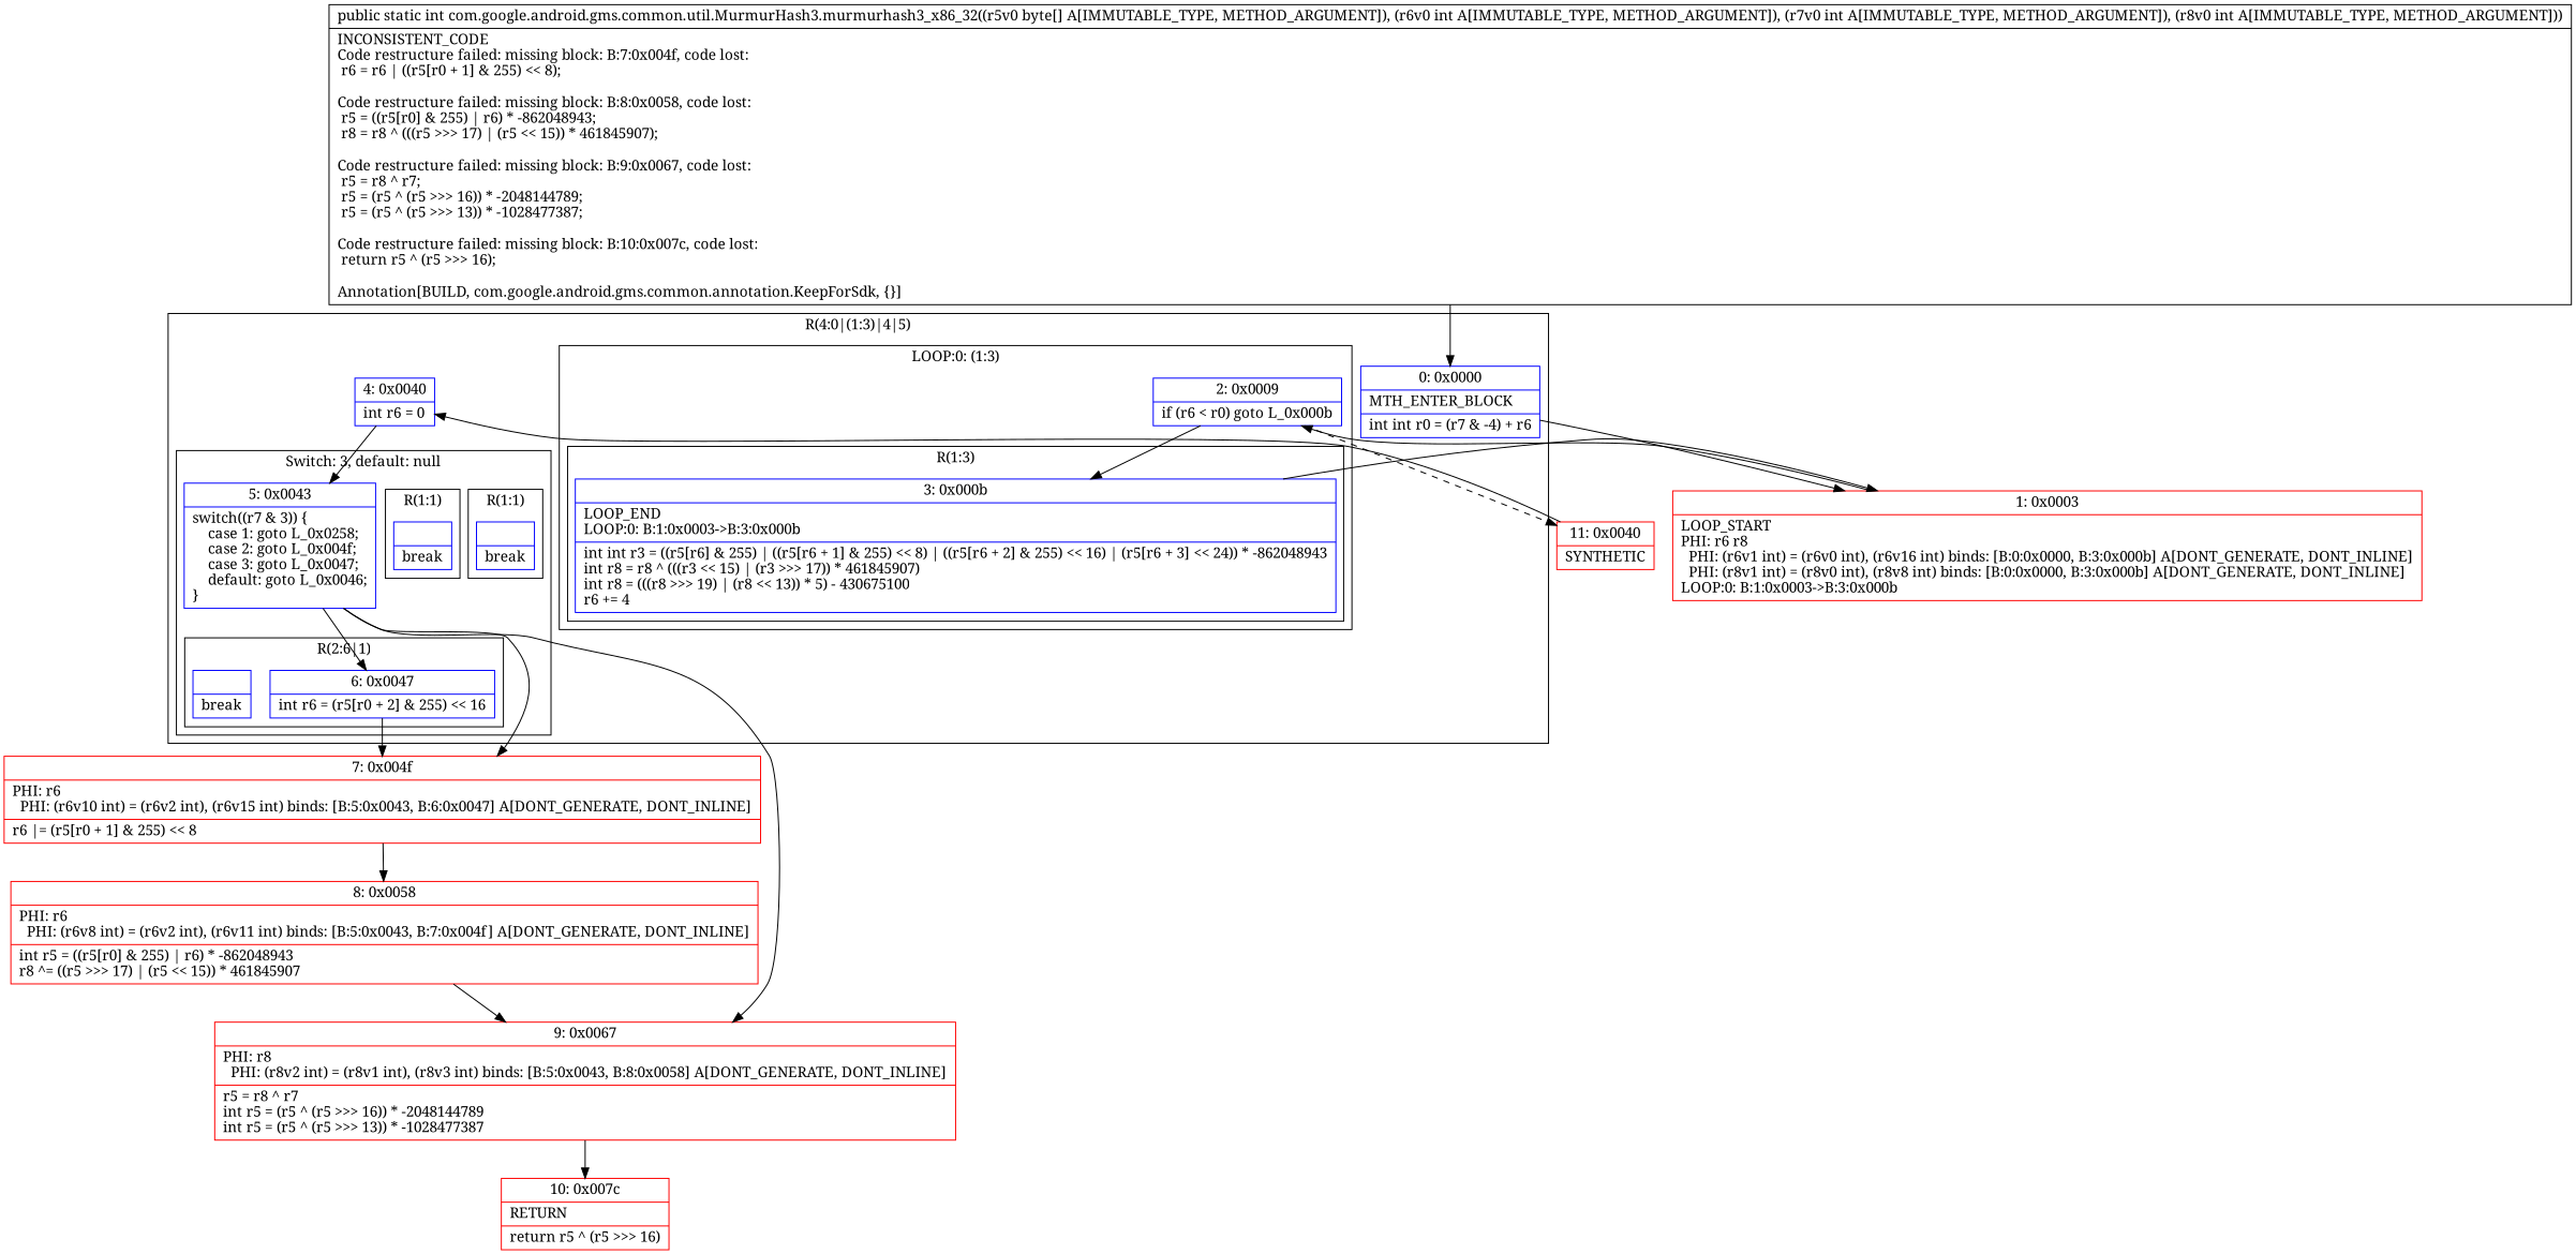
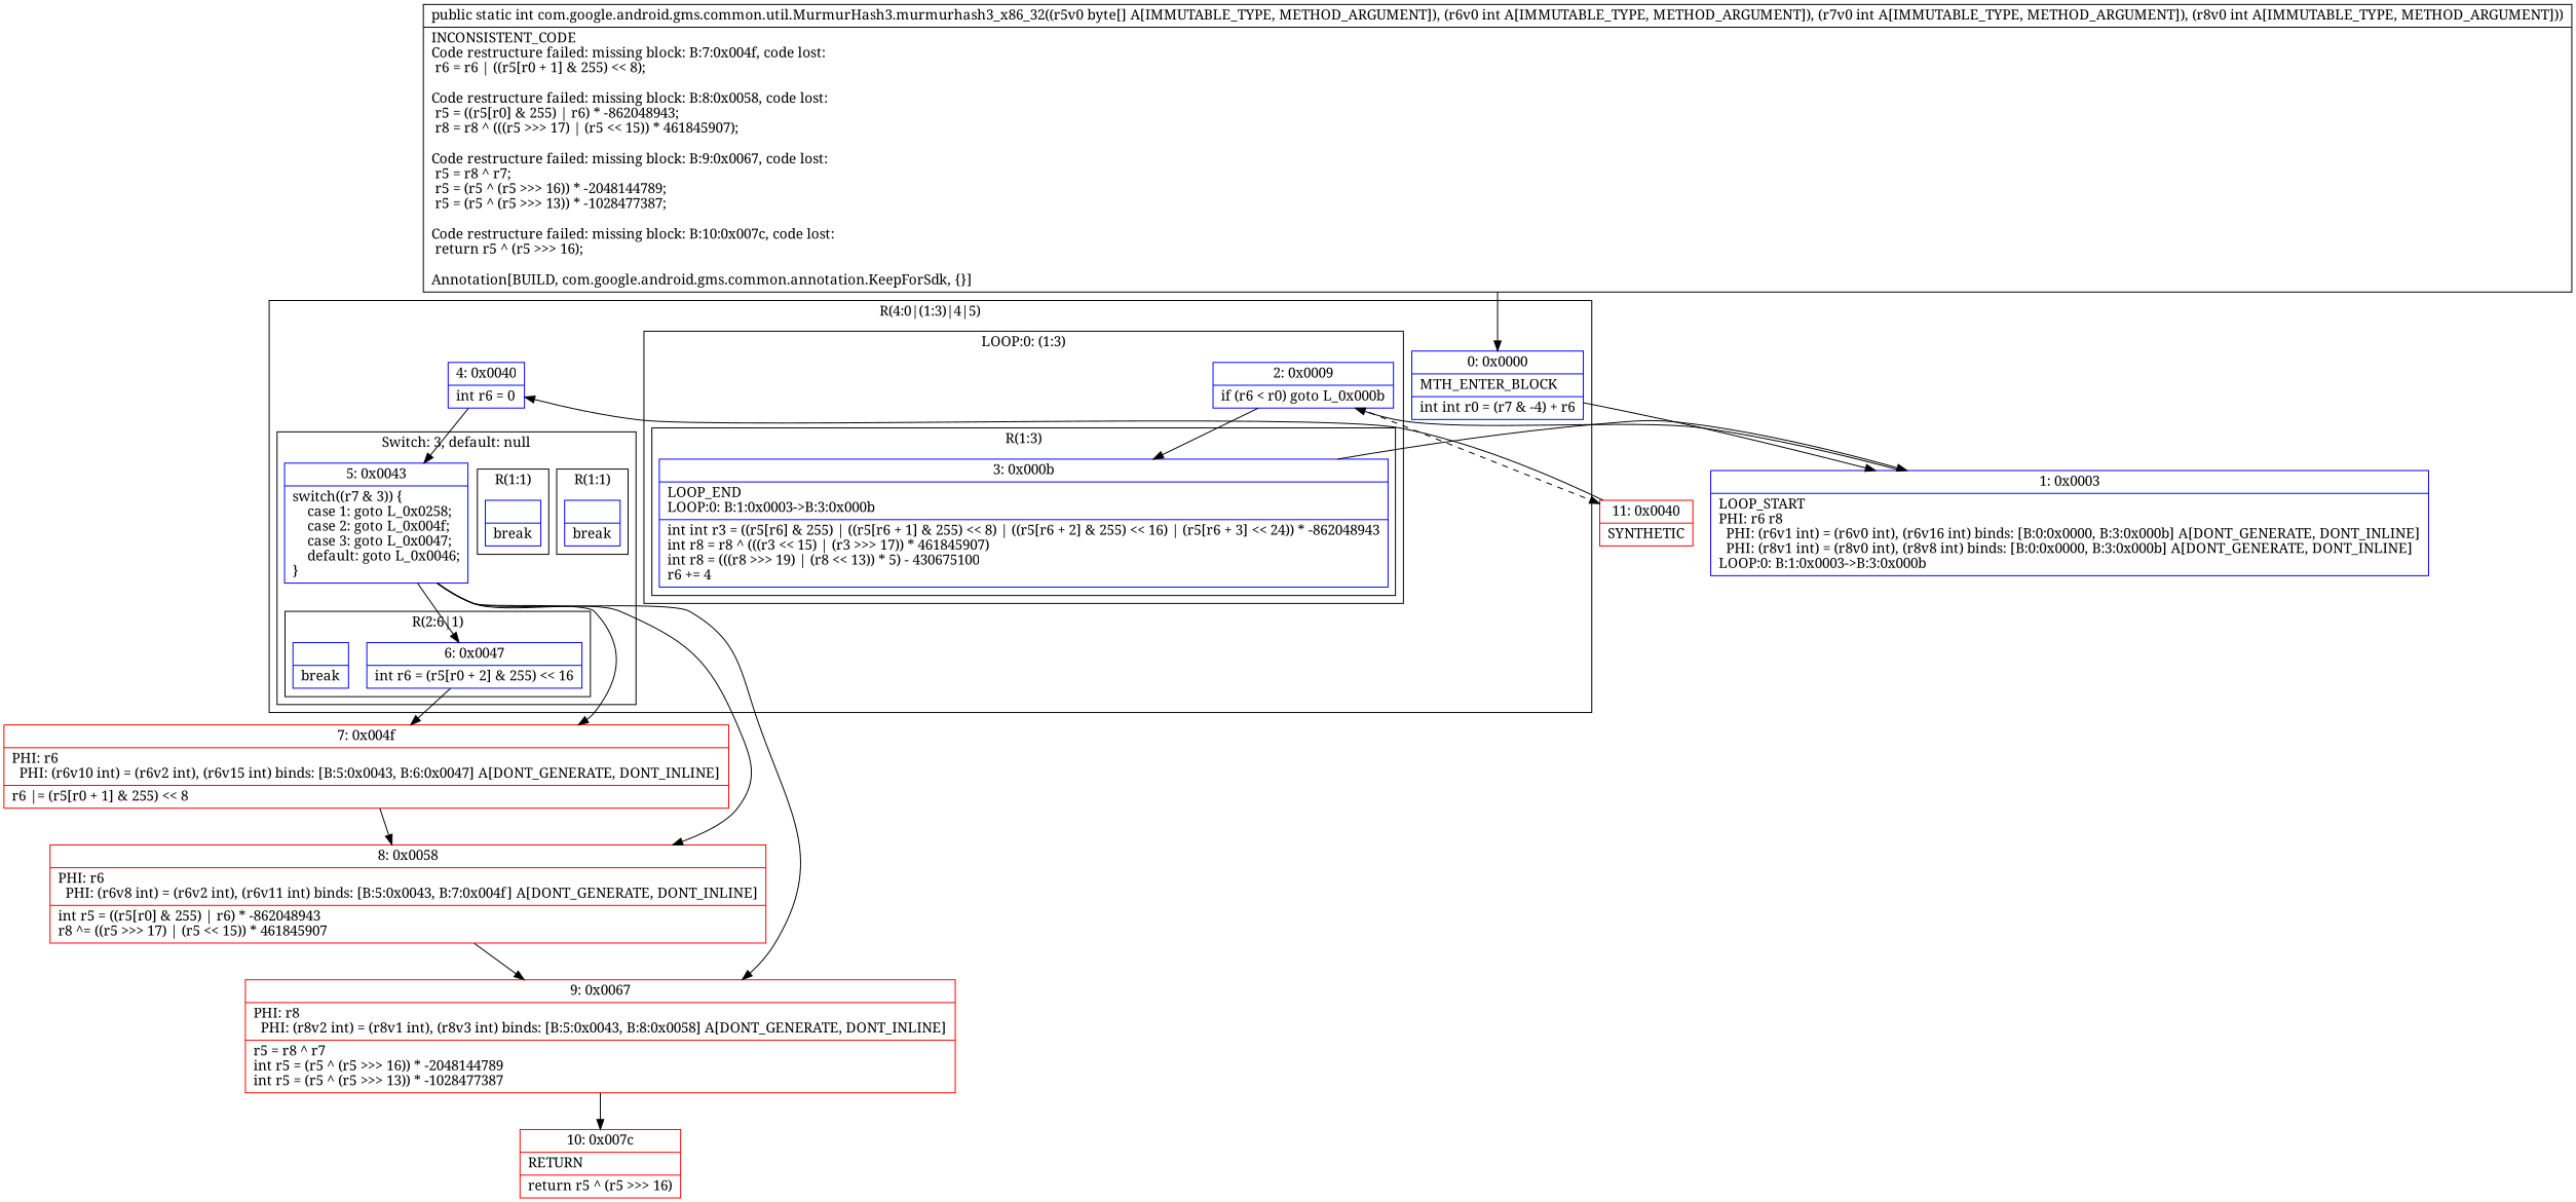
  digraph {
    fontname="Noto Serif"
    node [color=blue fontname="Noto Serif" shape=record]
    edge [fontname="Noto Serif"]
    n1 [label="{3\:\ 0x000b|LOOP_END\lLOOP:0: B:1:0x0003\-\>B:3:0x000b\l|int int r3 = ((r5[r6] & 255) \| ((r5[r6 + 1] & 255) \<\< 8) \| ((r5[r6 + 2] & 255) \<\< 16) \| (r5[r6 + 3] \<\< 24)) * \-862048943\lint r8 = r8 ^ (((r3 \<\< 15) \| (r3 \>\>\> 17)) * 461845907)\lint r8 = (((r8 \>\>\> 19) \| (r8 \<\< 13)) * 5) \- 430675100\lr6 += 4\l}"]
    n2 [label="{2\:\ 0x0009|if (r6 \< r0) goto L_0x000b\l}"]
    n3 [label="{|break\l}"]
    n4 [label="{|break\l}"]
    n5 [label="{6\:\ 0x0047|int r6 = (r5[r0 + 2] & 255) \<\< 16\l}"]
    n6 [label="{|break\l}"]
    n7 [label="{5\:\ 0x0043|switch((r7 & 3)) \{\l    case 1: goto L_0x0258;\l    case 2: goto L_0x004f;\l    case 3: goto L_0x0047;\l    default: goto L_0x0046;\l\}\l}"]
    n8 [label="{0\:\ 0x0000|MTH_ENTER_BLOCK\l|int int r0 = (r7 & \-4) + r6\l}"]
    n9 [label="{4\:\ 0x0040|int r6 = 0\l}"]
-   n10 [color=red label="{1\:\ 0x0003|LOOP_START\lPHI: r6 r8 \l  PHI: (r6v1 int) = (r6v0 int), (r6v16 int) binds: [B:0:0x0000, B:3:0x000b] A[DONT_GENERATE, DONT_INLINE]\l  PHI: (r8v1 int) = (r8v0 int), (r8v8 int) binds: [B:0:0x0000, B:3:0x000b] A[DONT_GENERATE, DONT_INLINE]\lLOOP:0: B:1:0x0003\-\>B:3:0x000b\l}"]
+   n10 [label="{1\:\ 0x0003|LOOP_START\lPHI: r6 r8 \l  PHI: (r6v1 int) = (r6v0 int), (r6v16 int) binds: [B:0:0x0000, B:3:0x000b] A[DONT_GENERATE, DONT_INLINE]\l  PHI: (r8v1 int) = (r8v0 int), (r8v8 int) binds: [B:0:0x0000, B:3:0x000b] A[DONT_GENERATE, DONT_INLINE]\lLOOP:0: B:1:0x0003\-\>B:3:0x000b\l}"]
    n11 [color=red label="{11\:\ 0x0040|SYNTHETIC\l}"]
    n12 [color=red label="{7\:\ 0x004f|PHI: r6 \l  PHI: (r6v10 int) = (r6v2 int), (r6v15 int) binds: [B:5:0x0043, B:6:0x0047] A[DONT_GENERATE, DONT_INLINE]\l|r6 \|= (r5[r0 + 1] & 255) \<\< 8\l}"]
    n13 [color=red label="{8\:\ 0x0058|PHI: r6 \l  PHI: (r6v8 int) = (r6v2 int), (r6v11 int) binds: [B:5:0x0043, B:7:0x004f] A[DONT_GENERATE, DONT_INLINE]\l|int r5 = ((r5[r0] & 255) \| r6) * \-862048943\lr8 ^= ((r5 \>\>\> 17) \| (r5 \<\< 15)) * 461845907\l}"]
    n14 [color=red label="{9\:\ 0x0067|PHI: r8 \l  PHI: (r8v2 int) = (r8v1 int), (r8v3 int) binds: [B:5:0x0043, B:8:0x0058] A[DONT_GENERATE, DONT_INLINE]\l|r5 = r8 ^ r7\lint r5 = (r5 ^ (r5 \>\>\> 16)) * \-2048144789\lint r5 = (r5 ^ (r5 \>\>\> 13)) * \-1028477387\l}"]
    n15 [color=red label="{10\:\ 0x007c|RETURN\l|return r5 ^ (r5 \>\>\> 16)\l}"]
    n16 [label="{public static int com.google.android.gms.common.util.MurmurHash3.murmurhash3_x86_32((r5v0 byte[] A[IMMUTABLE_TYPE, METHOD_ARGUMENT]), (r6v0 int A[IMMUTABLE_TYPE, METHOD_ARGUMENT]), (r7v0 int A[IMMUTABLE_TYPE, METHOD_ARGUMENT]), (r8v0 int A[IMMUTABLE_TYPE, METHOD_ARGUMENT]))  | INCONSISTENT_CODE\lCode restructure failed: missing block: B:7:0x004f, code lost:\l    r6 = r6 \| ((r5[r0 + 1] & 255) \<\< 8);\l\lCode restructure failed: missing block: B:8:0x0058, code lost:\l    r5 = ((r5[r0] & 255) \| r6) * \-862048943;\l    r8 = r8 ^ (((r5 \>\>\> 17) \| (r5 \<\< 15)) * 461845907);\l\lCode restructure failed: missing block: B:9:0x0067, code lost:\l    r5 = r8 ^ r7;\l    r5 = (r5 ^ (r5 \>\>\> 16)) * \-2048144789;\l    r5 = (r5 ^ (r5 \>\>\> 13)) * \-1028477387;\l\lCode restructure failed: missing block: B:10:0x007c, code lost:\l    return r5 ^ (r5 \>\>\> 16);\l\lAnnotation[BUILD, com.google.android.gms.common.annotation.KeepForSdk, \{\}]\l}" color=""]
    subgraph cluster_1 {
      label="R(4:0|(1:3)|4|5)"
      n8
      n9
      subgraph cluster_2 {
        label="LOOP:0: (1:3)"
        n2
        subgraph cluster_3 {
          label="R(1:3)"
          n1
        }
      }
      subgraph cluster_4 {
        label="Switch: 3, default: null"
        n7
        subgraph cluster_5 {
          label="R(1:1)"
          n3
        }
        subgraph cluster_6 {
          label="R(1:1)"
          n4
        }
        subgraph cluster_7 {
          label="R(2:6|1)"
          n5
          n6
        }
      }
    }
    n1 -> n10
    n2 -> n1
    n2 -> n11 [style=dashed]
    n5 -> n12
    n7 -> n5
    n7 -> n12
+   n7 -> n13
    n7 -> n14
    n8 -> n10
    n9 -> n7
    n10 -> n2
    n11 -> n9
    n12 -> n13
    n13 -> n14
    n14 -> n15
    n16 -> n8
  }
